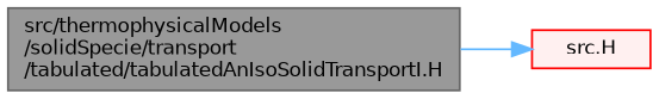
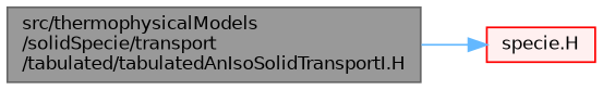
  digraph {
    rankdir=LR
    node [fontname=Helvetica fontsize=10 shape=box style=filled]
    n1 [color=gray40 fillcolor=grey60 fontcolor=black height=0.2 label="src/thermophysicalModels\l/solidSpecie/transport\l/tabulated/tabulatedAnIsoSolidTransportI.H" width=0.4]
-   n2 [color=red fillcolor="#FFF0F0" height=0.2 label="src.H" width=0.4]
+   n2 [color=red fillcolor="#FFF0F0" height=0.2 label="specie.H" width=0.4]
    n1 -> n2 [color=steelblue1 fontname=Helvetica fontsize=10 labelfontname=Helvetica labelfontsize=10 style=solid]
  }
